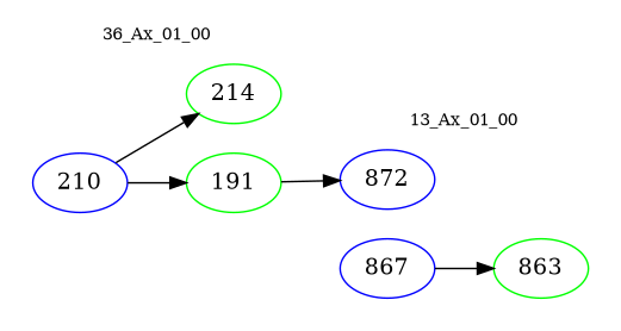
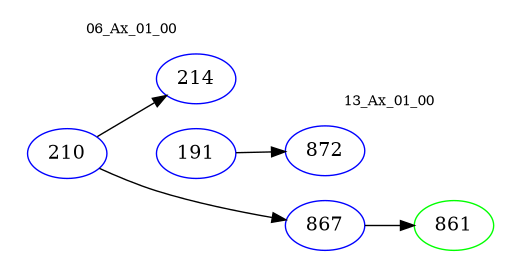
  digraph {
    rankdir=LR
    node [color=blue]
    edge [color=black]
    n1 [label=867]
-   n2 [color=green label=863]
+   n2 [color=green label=861]
    n3 [label=872]
    n4 [label=210]
-   n5 [color=green label=191]
-   n6 [color=green label=214]
+   n5 [label=191]
+   n6 [label=214]
    subgraph cluster_1 {
      color=white
      fontsize=10
      label="13_Ax_01_00"
      n1
      n2
      n3
    }
    subgraph cluster_2 {
      color=white
      fontsize=10
-     label="36_Ax_01_00"
+     label="06_Ax_01_00"
      n4
      n5
      n6
    }
    n1 -> n2
-   n4 -> n5
+   n4 -> n1
    n4 -> n6
    n5 -> n3
  }
